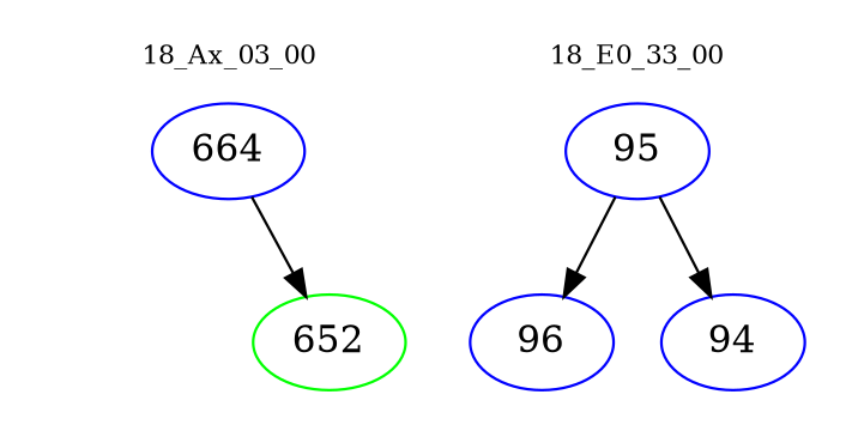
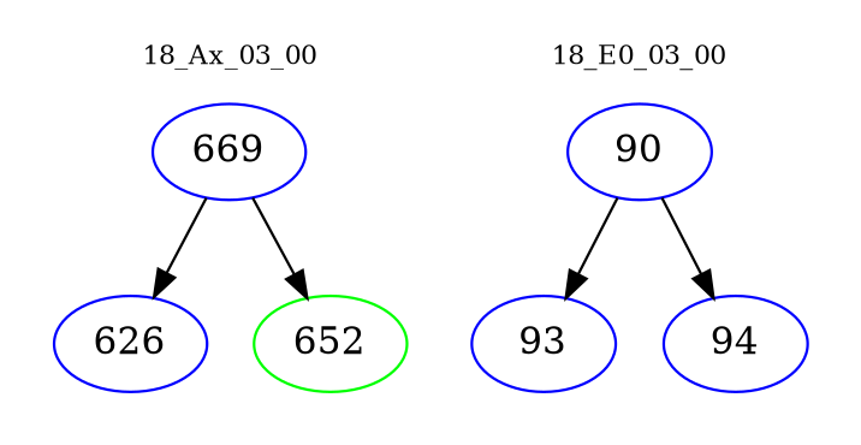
  digraph {
    fontname="DejaVu Serif"
    node [color=blue fontname="DejaVu Serif"]
    edge [color=black fontname="DejaVu Serif"]
-   n1 [label=664]
+   n1 [label=669]
+   n2 [label=626]
    n3 [color=green label=652]
-   n4 [label=95]
-   n5 [label=96]
+   n4 [label=90]
+   n5 [label=93]
    n6 [label=94]
    subgraph cluster_1 {
      color=white
      fontsize=10
      label="18_Ax_03_00"
      n1
+     n2
      n3
    }
    subgraph cluster_2 {
      color=white
      fontsize=10
-     label="18_E0_33_00"
+     label="18_E0_03_00"
      n4
      n5
      n6
    }
+   n1 -> n2
    n1 -> n3
    n4 -> n5
    n4 -> n6
  }
